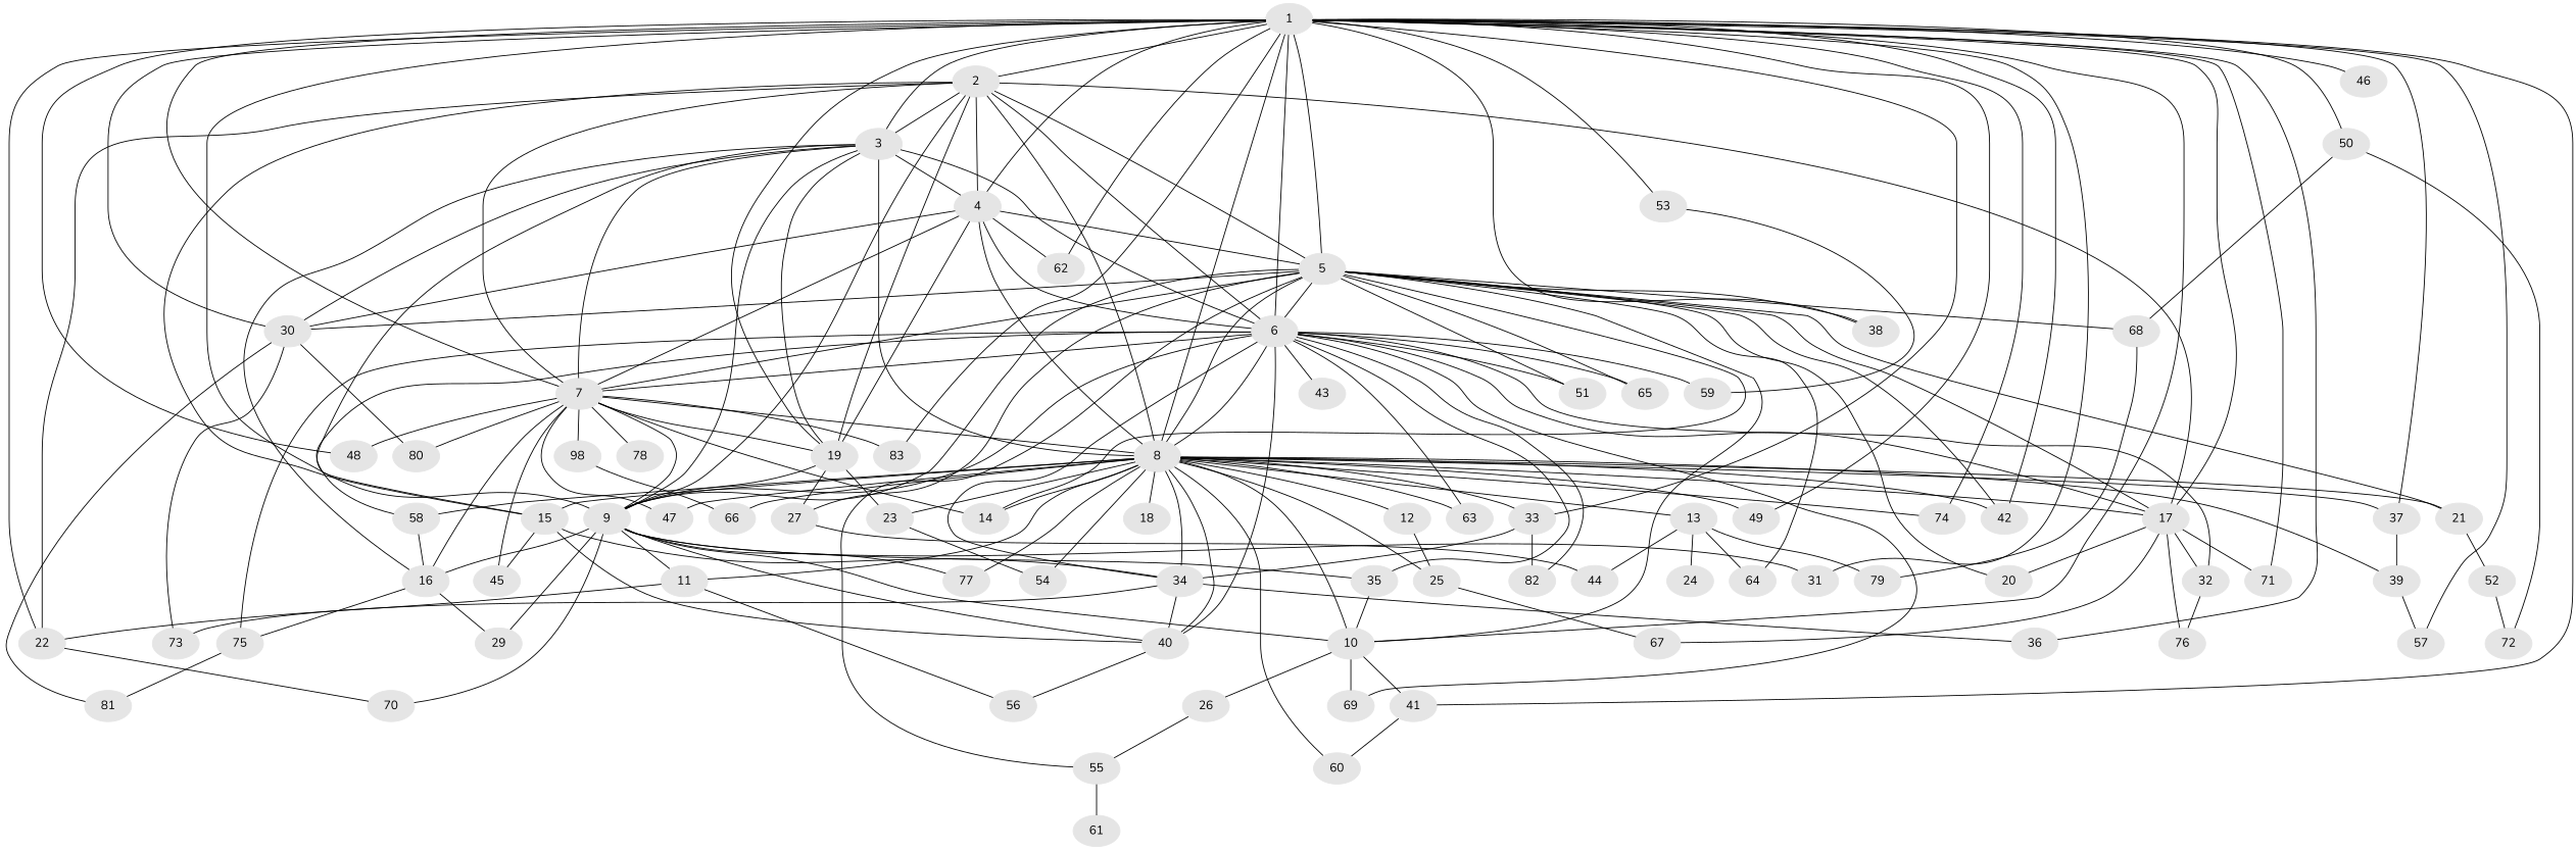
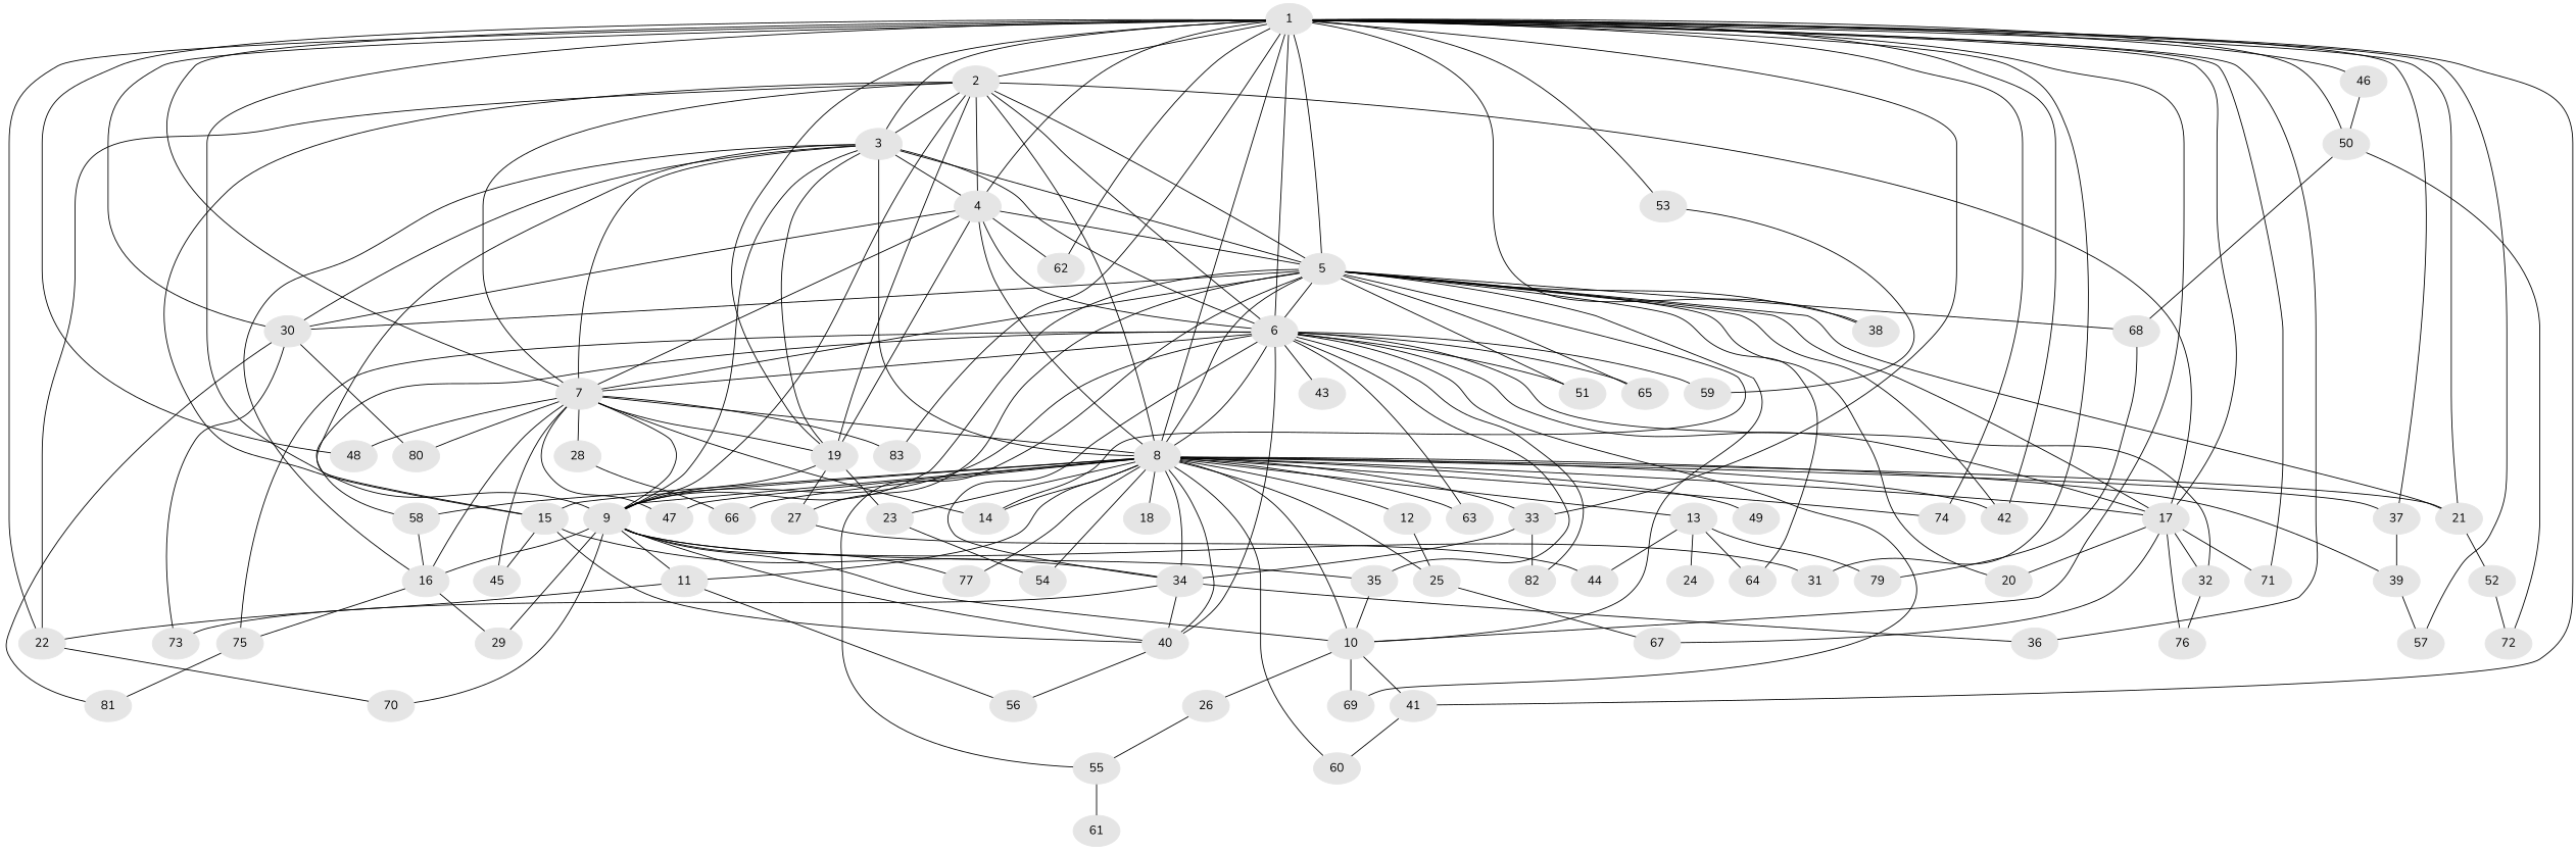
  graph {
    fontname=Nunito
    node [color=gray90 fontname=Nunito style=filled]
    edge [fontname=Nunito weight=1.0]
    1
    2
    3
    4
    5
    6
    7
    8
    9
    10
    17
    19
    22
    30
    31
    33
    36
    37
    38
    41
    42
    46
    48
    49
    50
    53
    57
    62
    71
    74
    83
    15
    16
    14
    20
    21
    27
    51
    55
    64
    65
    68
    32
    34
    35
    40
    43
    58
    59
    63
    69
    75
    82
-   28 [label=98]
+   28
    45
    47
-   78
    80
    11
    12
    13
    18
    23
    25
    39
    54
    60
    66
    77
    29
    70
    26
    67
    76
    73
    81
    72
    52
    44
    61
    79
    56
    24
    1 -- 2
    1 -- 3
    1 -- 4 [weight=2.0]
    1 -- 5 [weight=2.0]
    1 -- 6 [weight=2.0]
    1 -- 7
    1 -- 8 [weight=5.0]
    1 -- 9 [weight=2.0]
    1 -- 10
    1 -- 17
    1 -- 19
    1 -- 22
    1 -- 30
    1 -- 31
    1 -- 33
    1 -- 36
    1 -- 37
    1 -- 38
    1 -- 41
    1 -- 42
    1 -- 46
    1 -- 48
-   1 -- 49
+   1 -- 21
    1 -- 50
    1 -- 53
    1 -- 57
    1 -- 62
    1 -- 71
    1 -- 74
    1 -- 83
    2 -- 3
    2 -- 4
    2 -- 5
    2 -- 6
    2 -- 7 [weight=2.0]
    2 -- 8 [weight=3.0]
    2 -- 9
    2 -- 17
    2 -- 19
    2 -- 22 [weight=2.0]
    2 -- 15
    3 -- 4 [weight=2.0]
+   3 -- 5
    3 -- 6
    3 -- 7
    3 -- 8 [weight=19.0]
    3 -- 9
    3 -- 19
    3 -- 30
    3 -- 15
    3 -- 16
    4 -- 5 [weight=2.0]
    4 -- 6
    4 -- 7
    4 -- 8 [weight=2.0]
    4 -- 19
    4 -- 30
    4 -- 62
    5 -- 6
    5 -- 7 [weight=2.0]
    5 -- 8 [weight=5.0]
    5 -- 9
    5 -- 10
    5 -- 17
    5 -- 30
    5 -- 38
    5 -- 42
    5 -- 14
    5 -- 20
    5 -- 21
    5 -- 27
    5 -- 51
    5 -- 55
    5 -- 64
    5 -- 65
    5 -- 68
    6 -- 7
    6 -- 8 [weight=4.0]
    6 -- 9
    6 -- 17
    6 -- 51
    6 -- 65
    6 -- 32
    6 -- 34
    6 -- 35
    6 -- 40
    6 -- 43
    6 -- 58
    6 -- 59
    6 -- 63
    6 -- 69
    6 -- 75
    6 -- 82
    7 -- 8 [weight=3.0]
    7 -- 9 [weight=3.0]
    7 -- 19
    7 -- 48
    7 -- 83
    7 -- 16
    7 -- 14
    7 -- 28
    7 -- 45
    7 -- 47
-   7 -- 78
    7 -- 80
+   8 -- 9 [weight=2.0]
    8 -- 10 [weight=2.0]
    8 -- 17
    8 -- 33 [weight=2.0]
    8 -- 37
    8 -- 42
    8 -- 49
    8 -- 74
    8 -- 15 [weight=4.0]
    8 -- 14
    8 -- 21
    8 -- 34 [weight=4.0]
    8 -- 40
    8 -- 58
    8 -- 63
    8 -- 47
    8 -- 11
    8 -- 12 [weight=4.0]
    8 -- 13
    8 -- 18
    8 -- 23
    8 -- 25
    8 -- 39
    8 -- 54
    8 -- 60
    8 -- 66
    8 -- 77
    9 -- 10
    9 -- 31
    9 -- 16
    9 -- 35
    9 -- 40
    9 -- 11
    9 -- 77
    9 -- 29
    9 -- 70
    10 -- 41
    10 -- 69
    10 -- 26
    17 -- 71
    17 -- 20
    17 -- 32
    17 -- 67
    17 -- 76
    19 -- 9 [weight=2.0]
    19 -- 27
    19 -- 23
    22 -- 70
    30 -- 80
    30 -- 73
    30 -- 81
    33 -- 34
    33 -- 82
    37 -- 39
    41 -- 60
+   46 -- 50
    50 -- 68
    50 -- 72
    53 -- 59
    15 -- 34
    15 -- 40
    15 -- 45
    16 -- 75
    16 -- 29
    21 -- 52
    27 -- 44
    55 -- 61
    68 -- 79
    32 -- 76
    34 -- 36
    34 -- 40
    34 -- 73
    35 -- 10
    40 -- 56
    58 -- 16
    75 -- 81
    28 -- 66
    11 -- 22
    11 -- 56
    12 -- 25
    13 -- 64
    13 -- 44
    13 -- 79
    13 -- 24
    23 -- 54
    25 -- 67
    39 -- 57
    26 -- 55
    52 -- 72
  }
